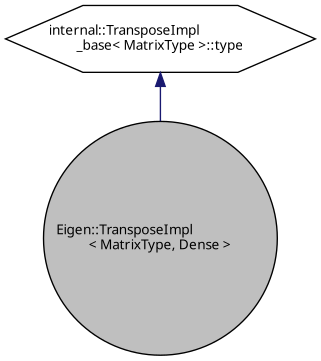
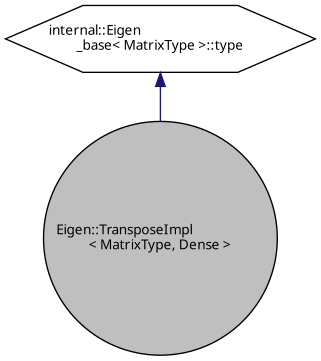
  digraph {
    fontname="Noto Sans"
    node [color=black fontname="Noto Sans" fontsize=10 style=filled]
    n1 [fillcolor=grey75 fontcolor=black height=0.2 label="Eigen::TransposeImpl\l\< MatrixType, Dense \>" shape=circle width=0.4]
-   n2 [fillcolor=white height=0.2 label="internal::TransposeImpl\l_base\< MatrixType \>::type" shape=hexagon width=0.4]
+   n2 [fillcolor=white height=0.2 label="internal::Eigen\l_base\< MatrixType \>::type" shape=hexagon width=0.4]
    n2 -> n1 [color=midnightblue dir=back fontname="Noto Sans" fontsize=10 labelfontname=Helvetica labelfontsize=10 style=solid]
  }
